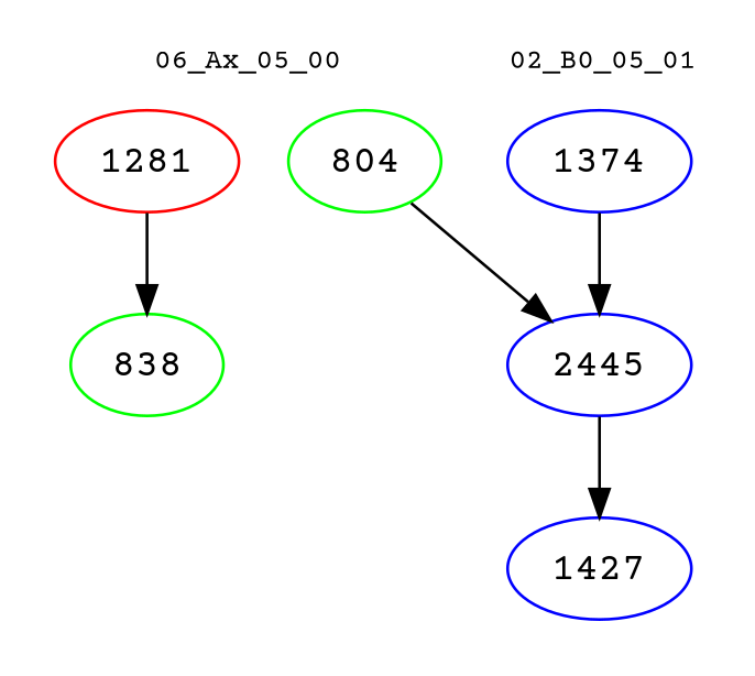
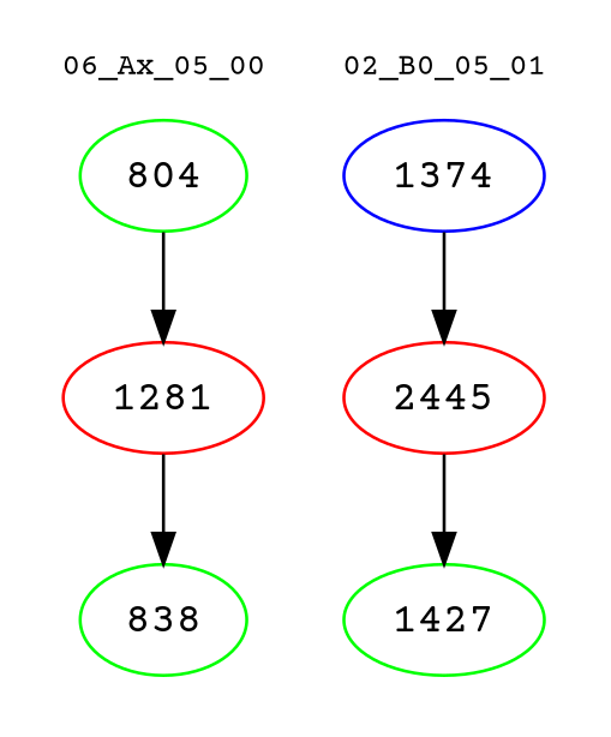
  digraph {
    fontname="Courier Prime"
    node [color=green fontname="Courier Prime"]
    edge [color=black fontname="Courier Prime"]
    n1 [label=804]
    n2 [color=red label=1281]
    n3 [label=838]
    n4 [color=blue label=1374]
-   n5 [color=blue label=2445]
-   n6 [color=blue label=1427]
+   n5 [color=red label=2445]
+   n6 [label=1427]
    subgraph cluster_1 {
      color=white
      fontsize=10
      label="06_Ax_05_00"
      n1
      n2
      n3
    }
    subgraph cluster_2 {
      color=white
      fontsize=10
      label="02_B0_05_01"
      n4
      n5
      n6
    }
-   n1 -> n5
+   n1 -> n2
    n2 -> n3
    n4 -> n5
    n5 -> n6
  }
